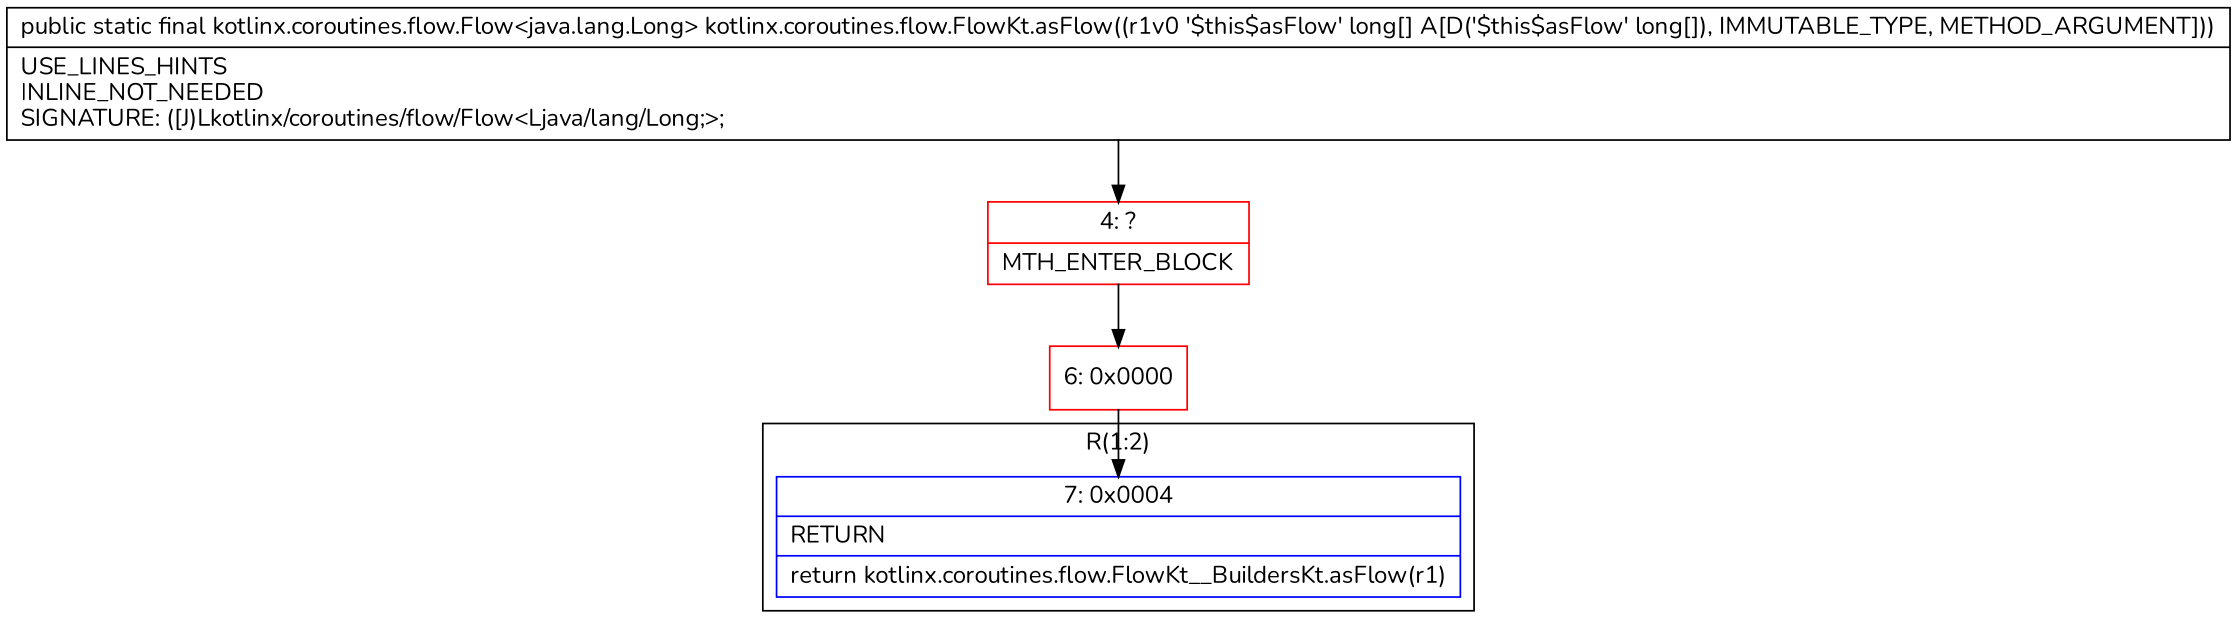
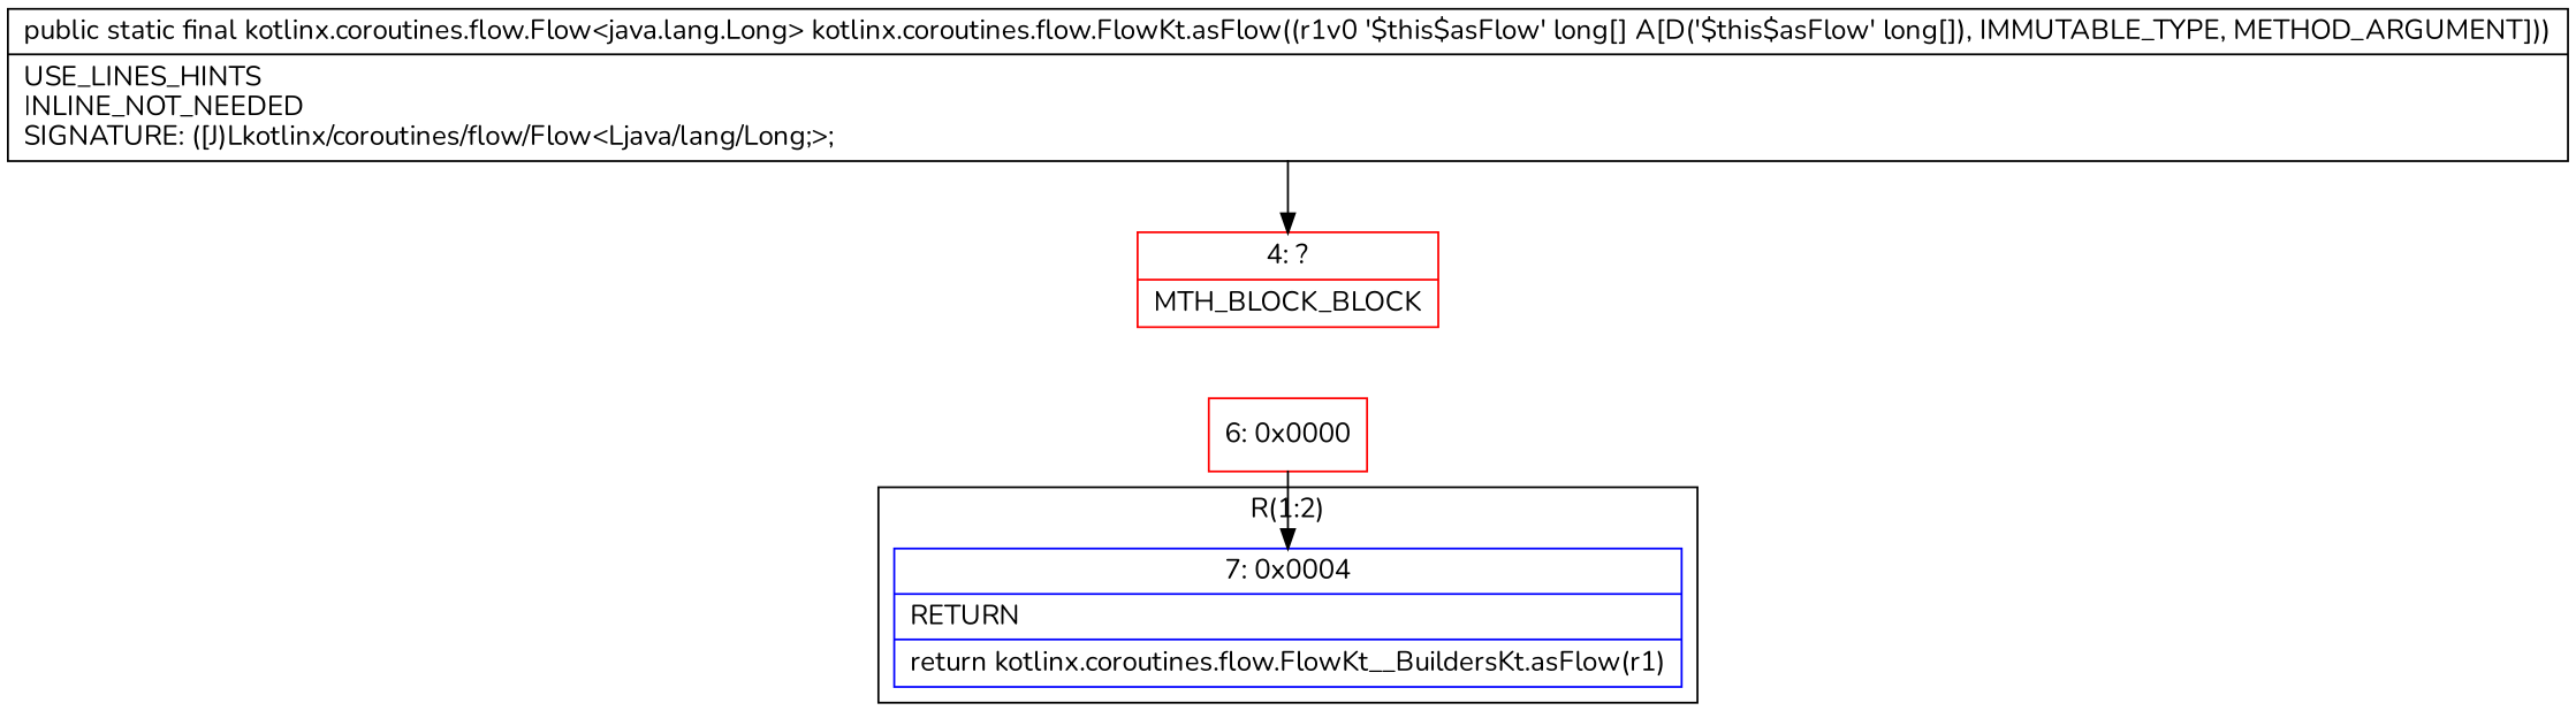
  digraph {
    fontname=Nunito
    node [color=red fontname=Nunito shape=record]
    edge [fontname=Nunito]
    n1 [color=blue label="{7\:\ 0x0004|RETURN\l|return kotlinx.coroutines.flow.FlowKt__BuildersKt.asFlow(r1)\l}"]
-   n2 [label="{4\:\ ?|MTH_ENTER_BLOCK\l}"]
+   n2 [label="{4\:\ ?|MTH_BLOCK_BLOCK\l}"]
    n3 [label="{6\:\ 0x0000}"]
    n4 [label="{public static final kotlinx.coroutines.flow.Flow\<java.lang.Long\> kotlinx.coroutines.flow.FlowKt.asFlow((r1v0 '$this$asFlow' long[] A[D('$this$asFlow' long[]), IMMUTABLE_TYPE, METHOD_ARGUMENT]))  | USE_LINES_HINTS\lINLINE_NOT_NEEDED\lSIGNATURE: ([J)Lkotlinx\/coroutines\/flow\/Flow\<Ljava\/lang\/Long;\>;\l}" color=""]
    subgraph cluster_1 {
      label="R(1:2)"
      n1
    }
-   n2 -> n3
    n3 -> n1
    n4 -> n2
  }
